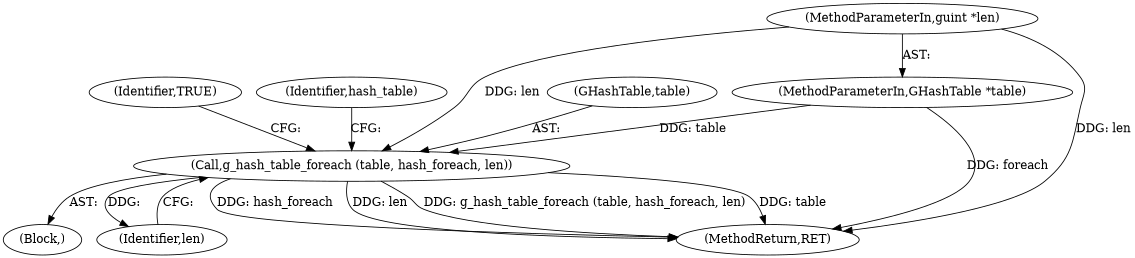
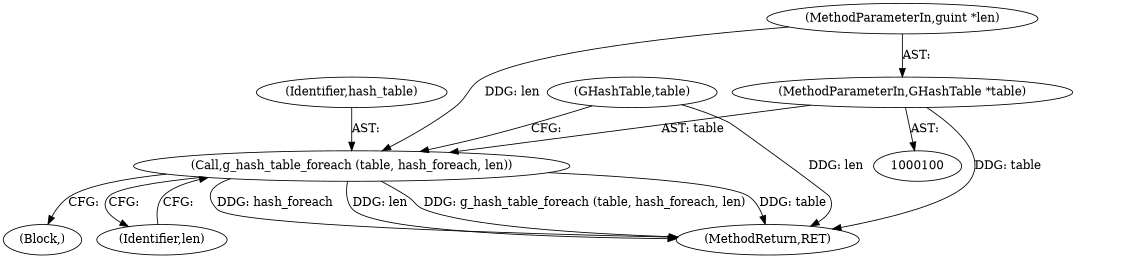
  digraph {
    n1 [label="(Call,g_hash_table_foreach (table, hash_foreach, len))"]
    n2 [label="(Identifier,len)"]
    n3 [label="(MethodReturn,RET)"]
    n4 [label="(Block,)"]
    n5 [label="(MethodParameterIn,GHashTable *table)"]
+   1000100
    n7 [label="(MethodParameterIn,guint *len)"]
-   n8 [label="(Identifier,TRUE)"]
    n9 [label="(Identifier,hash_table)"]
    n10 [label="(GHashTable,table)"]
-   n1 -> n2 [label="DDG: "]
+   n1 -> n2 [label="CFG: "]
    n1 -> n3 [label="DDG: table"]
    n1 -> n3 [label="DDG: hash_foreach"]
    n1 -> n3 [label="DDG: len"]
    n1 -> n3 [label="DDG: g_hash_table_foreach (table, hash_foreach, len)"]
-   n1 -> n4 [label="AST: "]
+   n1 -> n4 [label="CFG: "]
    n2 -> n1 [label="CFG: "]
-   n5 -> n1 [label="DDG: table"]
-   n5 -> n3 [label="DDG: foreach"]
+   n5 -> n1 [label="AST: table"]
+   n5 -> n3 [label="DDG: table"]
+   n5 -> 1000100 [label="AST: "]
    n7 -> n1 [label="DDG: len"]
-   n7 -> n3 [label="DDG: len"]
+   n10 -> n3 [label="DDG: len"]
    n7 -> n5 [label="AST: "]
-   n8 -> n1 [label="CFG: "]
-   n9 -> n1 [label="CFG: "]
-   n10 -> n1 [label="AST: "]
+   n9 -> n1 [label="AST: "]
+   n10 -> n1 [label="CFG: "]
  }
